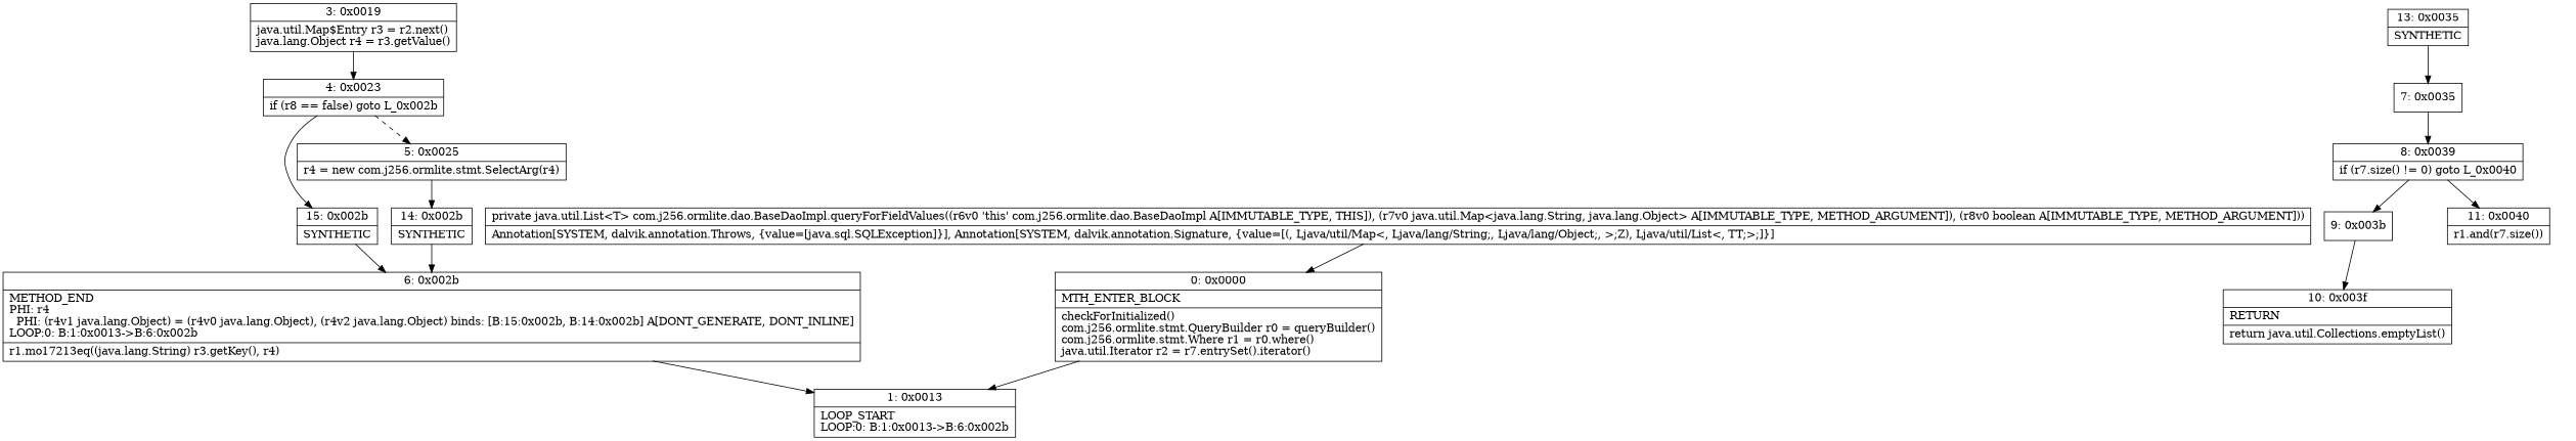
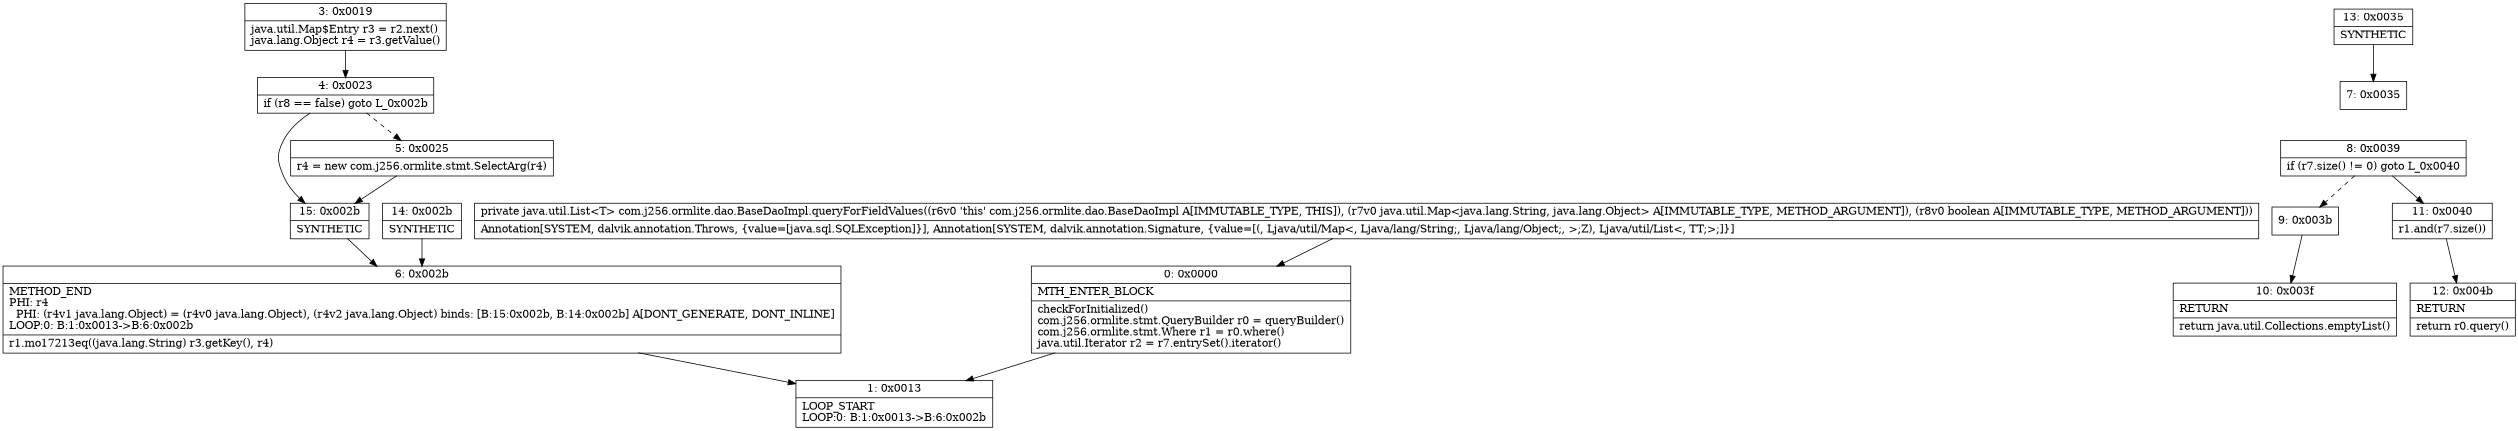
  digraph {
    node [shape=record]
    n1 [label="{0\:\ 0x0000|MTH_ENTER_BLOCK\l|checkForInitialized()\lcom.j256.ormlite.stmt.QueryBuilder r0 = queryBuilder()\lcom.j256.ormlite.stmt.Where r1 = r0.where()\ljava.util.Iterator r2 = r7.entrySet().iterator()\l}"]
    n2 [label="{1\:\ 0x0013|LOOP_START\lLOOP:0: B:1:0x0013\-\>B:6:0x002b\l}"]
    n3 [label="{3\:\ 0x0019|java.util.Map$Entry r3 = r2.next()\ljava.lang.Object r4 = r3.getValue()\l}"]
    n4 [label="{4\:\ 0x0023|if (r8 == false) goto L_0x002b\l}"]
    n5 [label="{13\:\ 0x0035|SYNTHETIC\l}"]
    n6 [label="{7\:\ 0x0035}"]
    n7 [label="{5\:\ 0x0025|r4 = new com.j256.ormlite.stmt.SelectArg(r4)\l}"]
    n8 [label="{15\:\ 0x002b|SYNTHETIC\l}"]
    n9 [label="{14\:\ 0x002b|SYNTHETIC\l}"]
    n10 [label="{6\:\ 0x002b|METHOD_END\lPHI: r4 \l  PHI: (r4v1 java.lang.Object) = (r4v0 java.lang.Object), (r4v2 java.lang.Object) binds: [B:15:0x002b, B:14:0x002b] A[DONT_GENERATE, DONT_INLINE]\lLOOP:0: B:1:0x0013\-\>B:6:0x002b\l|r1.mo17213eq((java.lang.String) r3.getKey(), r4)\l}"]
    n11 [label="{8\:\ 0x0039|if (r7.size() != 0) goto L_0x0040\l}"]
    n12 [label="{9\:\ 0x003b}"]
    n13 [label="{11\:\ 0x0040|r1.and(r7.size())\l}"]
    n14 [label="{10\:\ 0x003f|RETURN\l|return java.util.Collections.emptyList()\l}"]
+   n15 [label="{12\:\ 0x004b|RETURN\l|return r0.query()\l}"]
    n16 [label="{private java.util.List\<T\> com.j256.ormlite.dao.BaseDaoImpl.queryForFieldValues((r6v0 'this' com.j256.ormlite.dao.BaseDaoImpl A[IMMUTABLE_TYPE, THIS]), (r7v0 java.util.Map\<java.lang.String, java.lang.Object\> A[IMMUTABLE_TYPE, METHOD_ARGUMENT]), (r8v0 boolean A[IMMUTABLE_TYPE, METHOD_ARGUMENT]))  | Annotation[SYSTEM, dalvik.annotation.Throws, \{value=[java.sql.SQLException]\}], Annotation[SYSTEM, dalvik.annotation.Signature, \{value=[(, Ljava\/util\/Map\<, Ljava\/lang\/String;, Ljava\/lang\/Object;, \>;Z), Ljava\/util\/List\<, TT;\>;]\}]\l}"]
    n1 -> n2
    n3 -> n4
    n4 -> n7 [style=dashed]
    n4 -> n8
    n5 -> n6
-   n6 -> n11
-   n7 -> n9
+   n7 -> n8
    n8 -> n10
    n9 -> n10
    n10 -> n2
-   n11 -> n12 [style=solid]
+   n11 -> n12 [style=dashed]
    n11 -> n13
    n12 -> n14
+   n13 -> n15
    n16 -> n1
  }
